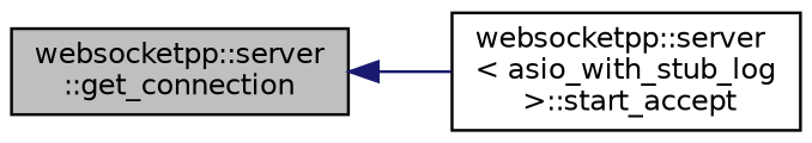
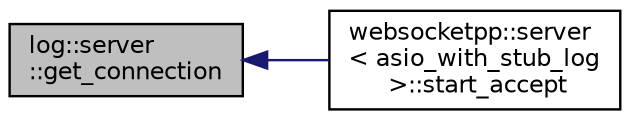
  digraph {
    rankdir=LR
    node [color=black fontname=Helvetica fontsize=10 shape=record style=filled]
-   n1 [fillcolor=grey75 fontcolor=black height=0.2 label="websocketpp::server\l::get_connection" width=0.4]
+   n1 [fillcolor=grey75 fontcolor=black height=0.2 label="log::server\l::get_connection" width=0.4]
    n2 [fillcolor=white height=0.2 label="websocketpp::server\l\< asio_with_stub_log\l \>::start_accept" width=0.4]
    n1 -> n2 [color=midnightblue dir=back fontname=Helvetica fontsize=10 labelfontname=Helvetica labelfontsize=10 style=solid]
  }
